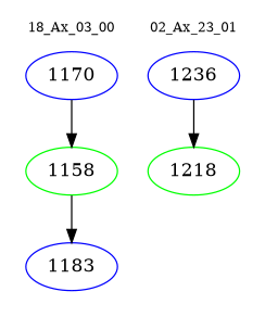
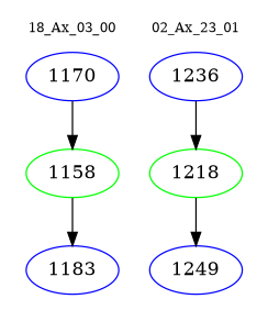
  digraph {
    node [color=blue]
    edge [color=black]
    n1 [label=1170]
    n2 [color=green label=1158]
    n3 [label=1183]
    n4 [label=1236]
    n5 [color=green label=1218]
+   n6 [label=1249]
    subgraph cluster_1 {
      color=white
      fontsize=10
      label="18_Ax_03_00"
      n1
      n2
      n3
    }
    subgraph cluster_2 {
      color=white
      fontsize=10
      label="02_Ax_23_01"
      n4
      n5
+     n6
    }
    n1 -> n2
    n2 -> n3
    n4 -> n5
+   n5 -> n6
  }
